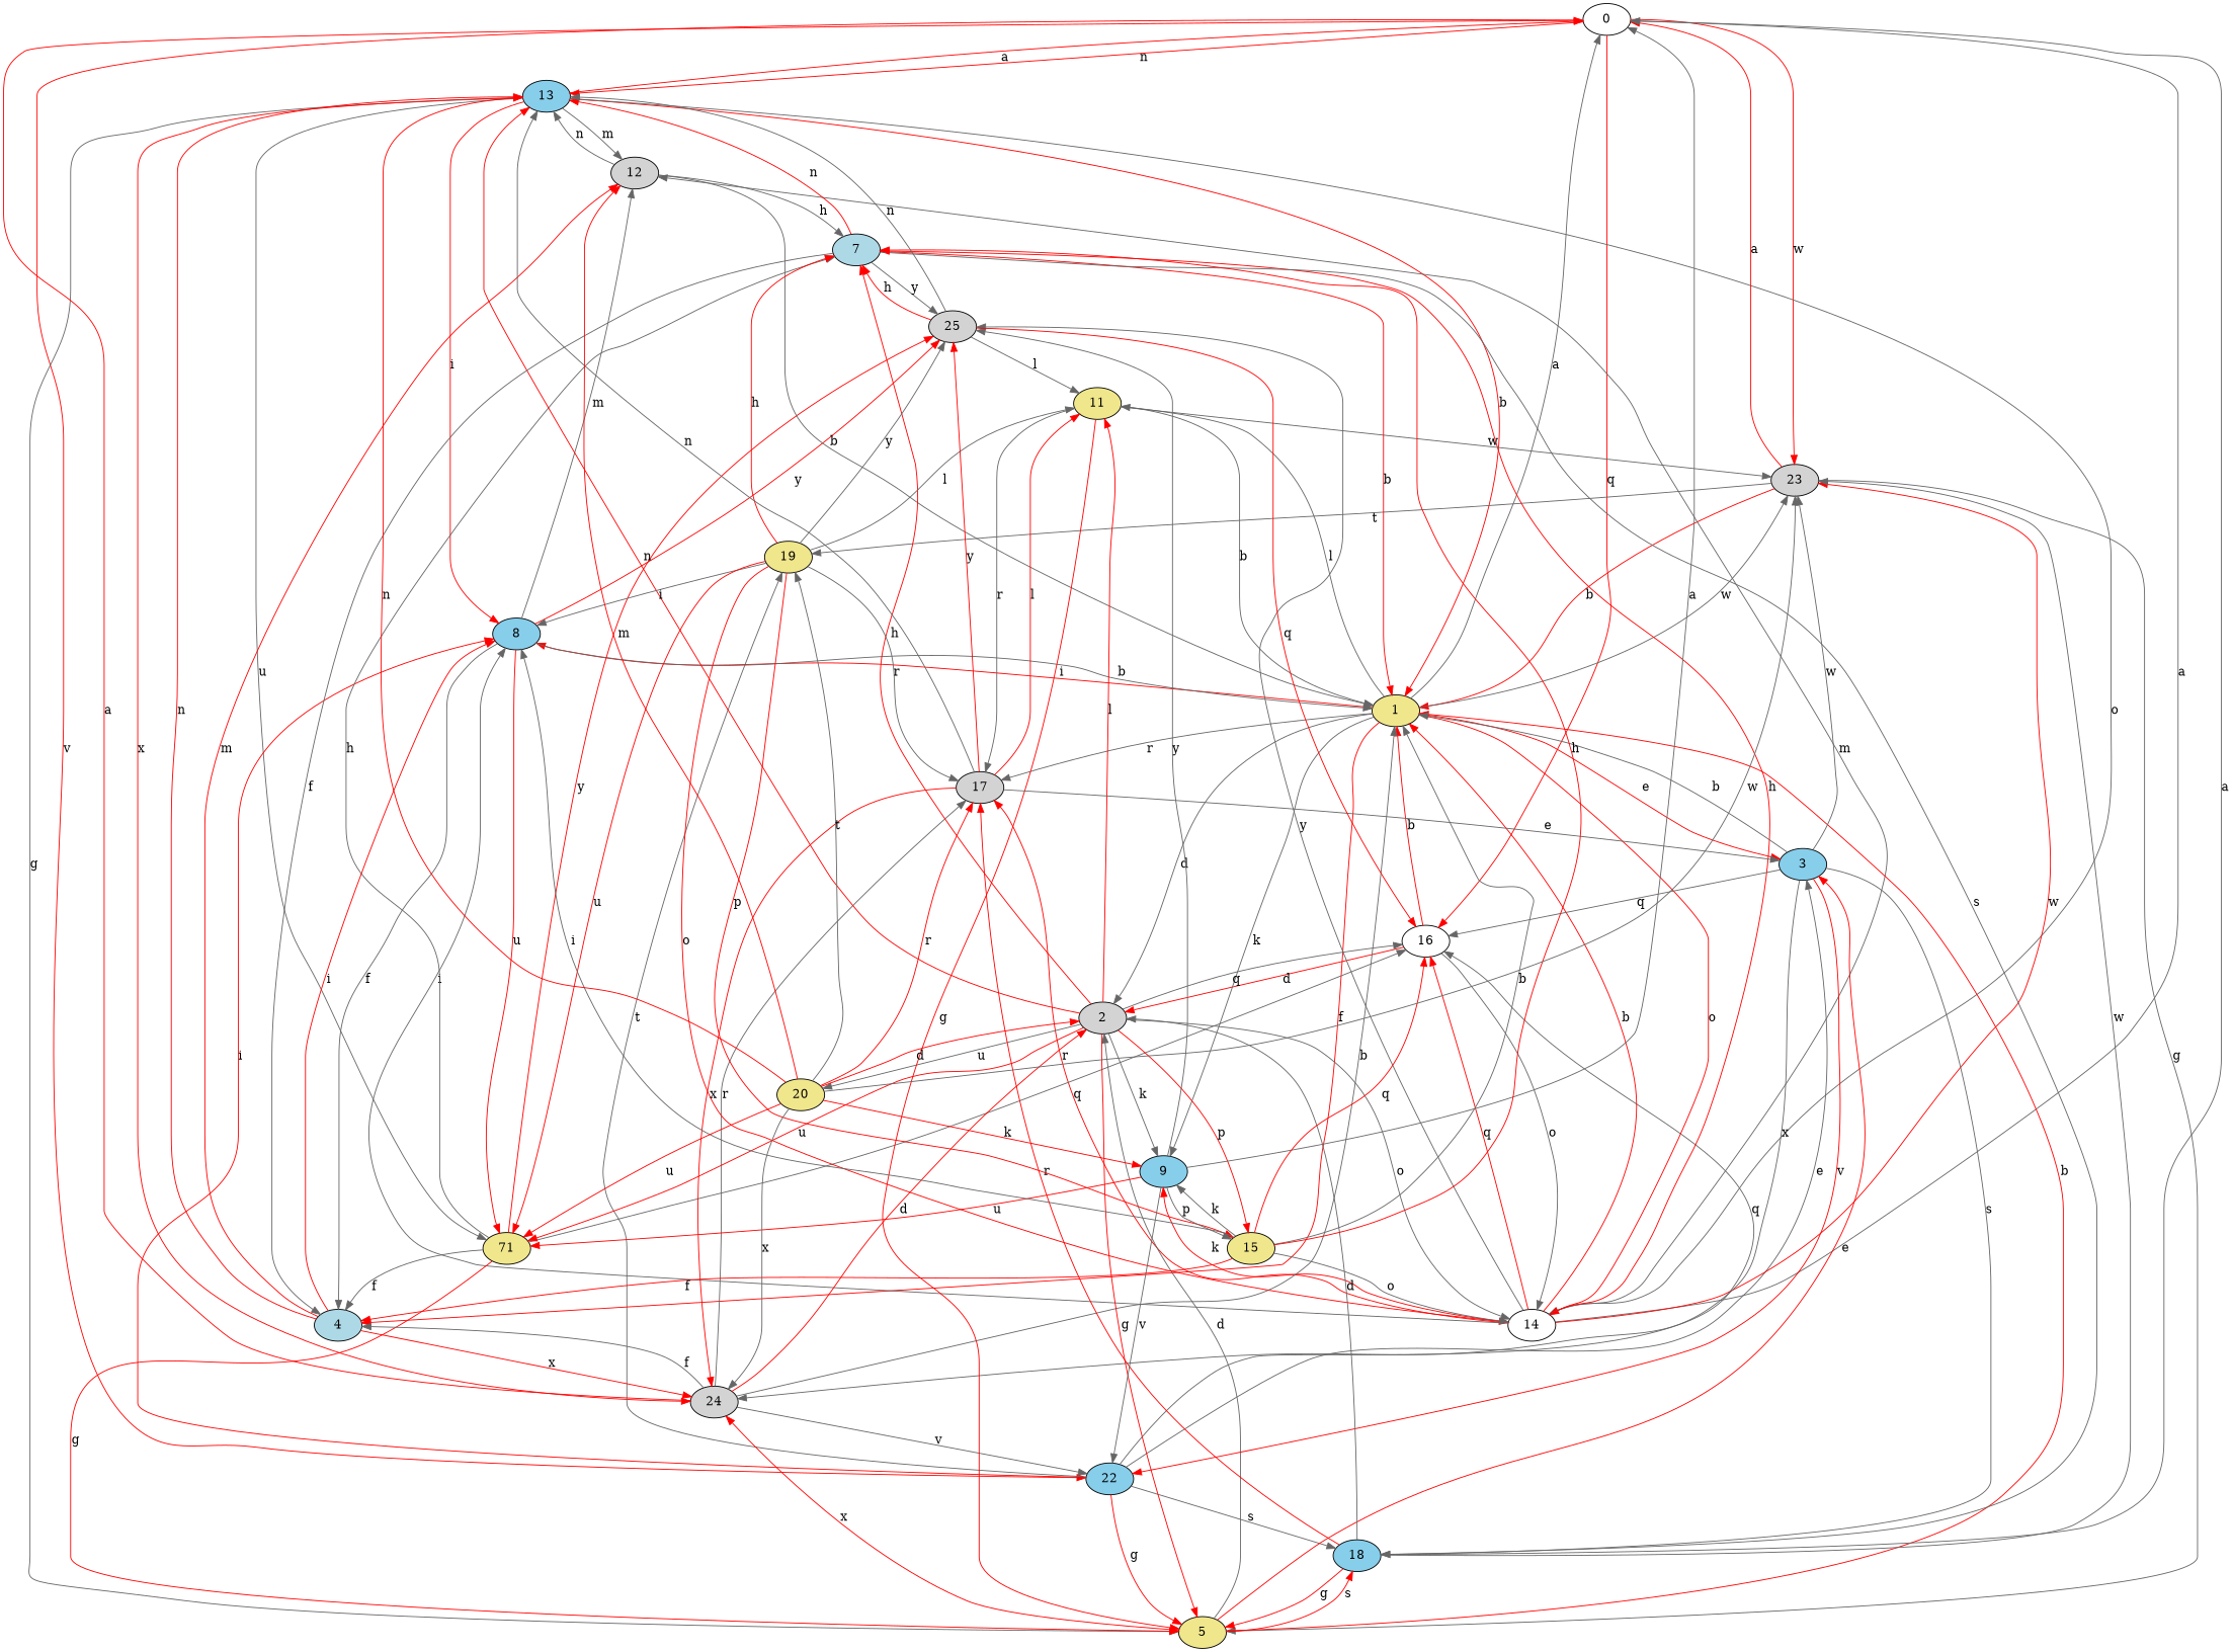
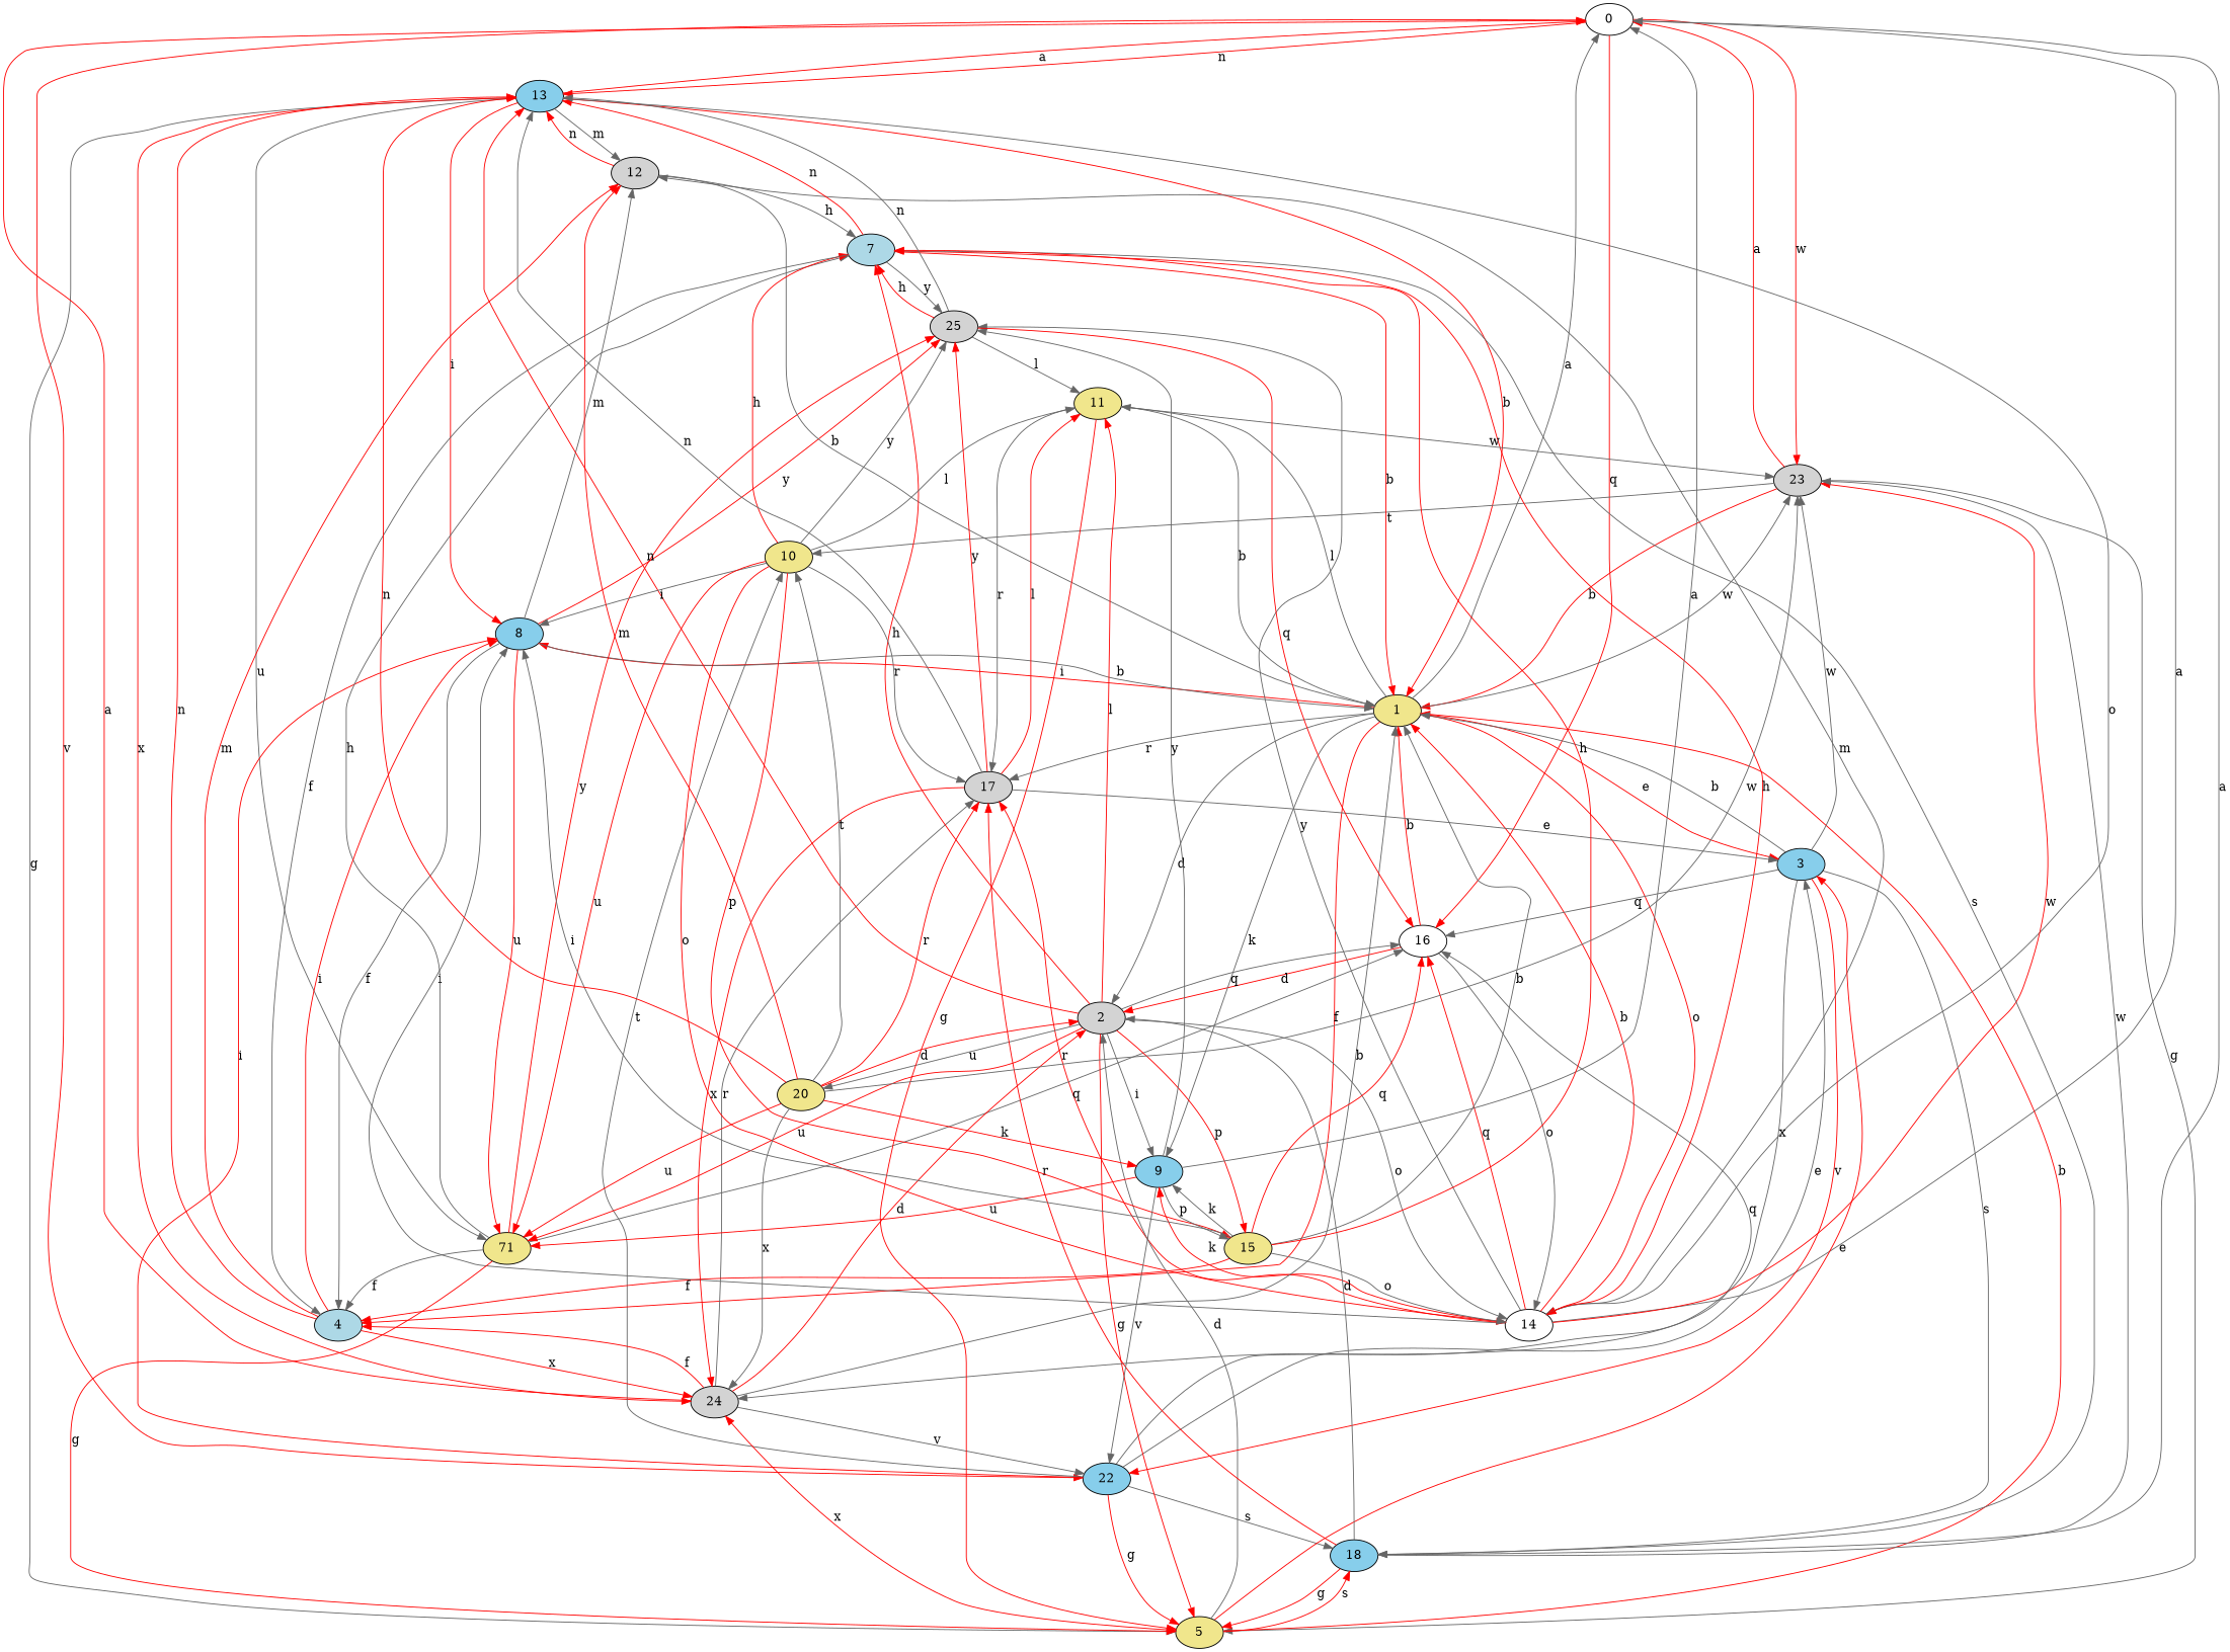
  strict digraph {
    node [fillcolor=khaki style=filled]
    edge [color=gray40]
    0 [fillcolor=white]
    13 [fillcolor=skyblue]
    16 [fillcolor=white]
    22 [fillcolor=skyblue]
    23 [fillcolor=lightgrey]
    1
    8 [fillcolor=skyblue]
    14 [fillcolor=white]
    5
    n10 [label=71]
    24 [fillcolor=lightgrey]
    12 [fillcolor=lightgrey]
    2 [fillcolor=lightgrey]
    3 [fillcolor=skyblue]
    18 [fillcolor=skyblue]
-   19
+   19 [label=10]
    4 [fillcolor=lightblue]
    9 [fillcolor=skyblue]
    11
    17 [fillcolor=lightgrey]
    7 [fillcolor=lightblue]
    15
    20
    25 [fillcolor=lightgrey]
    0 -> 13 [color=red label=n]
    0 -> 16 [color=red label=q]
    0 -> 22 [color=red label=v]
    0 -> 23 [color=red label=w]
    13 -> 0 [color=red label=a]
    13 -> 1 [color=red label=b]
    13 -> 8 [color=red label=i]
    13 -> 14 [label=o]
    13 -> 5 [label=g]
    13 -> n10 [label=u]
    13 -> 24 [color=red label=x]
    13 -> 12 [label=m]
    16 -> 1 [color=red label=b]
    16 -> 14 [label=o]
    16 -> 2 [color=red label=d]
    22 -> 16 [label=q]
    22 -> 8 [color=red label=i]
    22 -> 5 [color=red label=g]
    22 -> 3 [label=e]
    22 -> 18 [label=s]
    22 -> 19 [label=t]
    23 -> 0 [color=red label=a]
    23 -> 1 [color=red label=b]
    23 -> 5 [label=g]
    23 -> 19 [label=t]
    1 -> 0 [label=a]
    1 -> 23 [label=w]
    1 -> 8 [color=red label=i]
    1 -> 14 [color=red label=o]
    1 -> 2 [label=d]
    1 -> 3 [color=red label=e]
    1 -> 4 [color=red label=f]
    1 -> 9 [label=k]
    1 -> 11 [label=l]
    1 -> 17 [label=r]
    8 -> 1 [label=b]
    8 -> n10 [color=red label=u]
    8 -> 12 [label=m]
    8 -> 4 [label=f]
    8 -> 25 [color=red label=y]
    14 -> 0 [label=a]
    14 -> 16 [color=red label=q]
    14 -> 23 [color=red label=w]
    14 -> 1 [color=red label=b]
    14 -> 8 [label=i]
    14 -> 12 [label=m]
    14 -> 9 [color=red label=k]
    14 -> 17 [color=red label=r]
    14 -> 7 [color=red label=h]
    14 -> 25 [label=y]
    5 -> 1 [color=red label=b]
    5 -> 24 [color=red label=x]
    5 -> 2 [label=d]
    5 -> 3 [color=red label=e]
    5 -> 18 [color=red label=s]
    n10 -> 16 [label=q]
    n10 -> 5 [color=red label=g]
    n10 -> 4 [label=f]
    n10 -> 7 [label=h]
    n10 -> 25 [color=red label=y]
    24 -> 0 [color=red label=a]
    24 -> 22 [label=v]
    24 -> 1 [label=b]
    24 -> 2 [color=red label=d]
-   24 -> 4 [label=f]
+   24 -> 4 [color=red label=f]
    24 -> 17 [label=r]
-   12 -> 13 [label=n]
+   12 -> 13 [color=red label=n]
    12 -> 1 [label=b]
    12 -> 7 [label=h]
    2 -> 13 [color=red label=n]
    2 -> 16 [label=q]
    2 -> 14 [label=o]
    2 -> 5 [color=red label=g]
    2 -> n10 [color=red label=u]
-   2 -> 9 [label=k]
+   2 -> 9 [label=i]
    2 -> 11 [color=red label=l]
    2 -> 7 [color=red label=h]
    2 -> 15 [color=red label=p]
    2 -> 20 [label=u]
    3 -> 16 [label=q]
    3 -> 22 [color=red label=v]
    3 -> 23 [label=w]
    3 -> 1 [label=b]
    3 -> 24 [label=x]
    3 -> 18 [label=s]
    18 -> 0 [label=a]
    18 -> 23 [label=w]
    18 -> 5 [color=red label=g]
    18 -> 2 [label=d]
    18 -> 17 [color=red label=r]
    19 -> 8 [label=i]
    19 -> 14 [color=red label=o]
    19 -> n10 [color=red label=u]
    19 -> 11 [label=l]
    19 -> 17 [label=r]
    19 -> 7 [color=red label=h]
    19 -> 15 [color=red label=p]
    19 -> 25 [label=y]
    4 -> 13 [color=red label=n]
    4 -> 8 [color=red label=i]
    4 -> 24 [color=red label=x]
    4 -> 12 [color=red label=m]
    9 -> 0 [label=a]
    9 -> 22 [label=v]
    9 -> n10 [color=red label=u]
    9 -> 15 [label=p]
    9 -> 25 [label=y]
    11 -> 23 [label=w]
    11 -> 1 [label=b]
    11 -> 5 [color=red label=g]
    11 -> 17 [label=r]
    17 -> 13 [label=n]
    17 -> 24 [color=red label=x]
    17 -> 3 [label=e]
    17 -> 11 [color=red label=l]
    17 -> 25 [color=red label=y]
    7 -> 13 [color=red label=n]
    7 -> 1 [color=red label=b]
    7 -> 18 [label=s]
    7 -> 4 [label=f]
    7 -> 25 [label=y]
    15 -> 16 [color=red label=q]
    15 -> 1 [label=b]
    15 -> 8 [label=i]
    15 -> 14 [label=o]
    15 -> 4 [color=red label=f]
    15 -> 9 [label=k]
    15 -> 7 [color=red label=h]
    20 -> 13 [color=red label=n]
    20 -> 23 [label=w]
    20 -> n10 [color=red label=u]
    20 -> 24 [label=x]
    20 -> 12 [color=red label=m]
    20 -> 2 [color=red label=d]
    20 -> 19 [label=t]
    20 -> 9 [color=red label=k]
    20 -> 17 [color=red label=r]
    25 -> 13 [label=n]
    25 -> 16 [color=red label=q]
    25 -> 11 [label=l]
    25 -> 7 [color=red label=h]
  }
